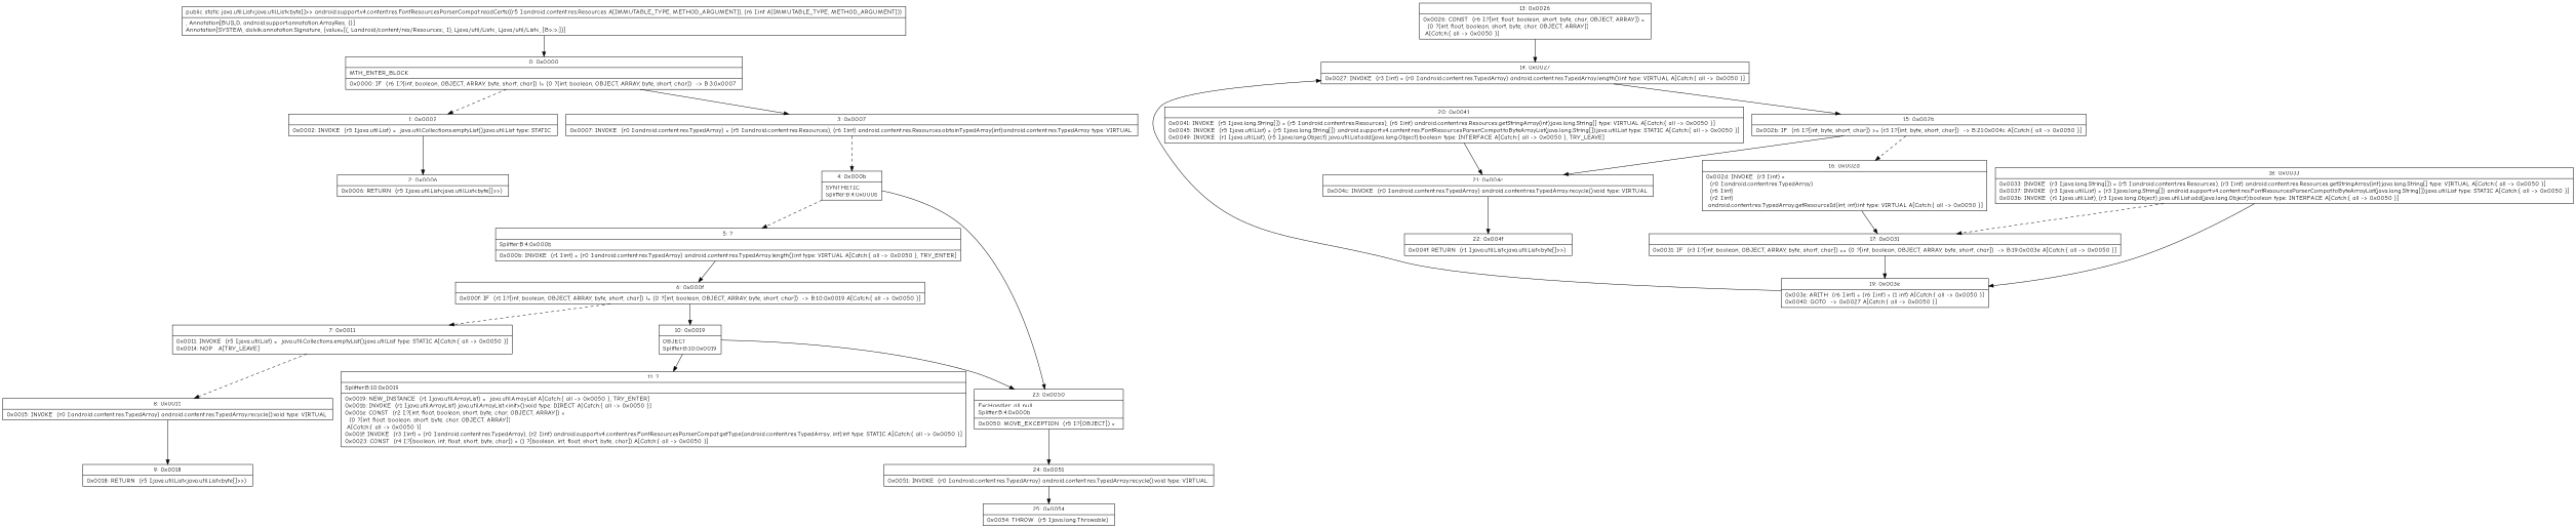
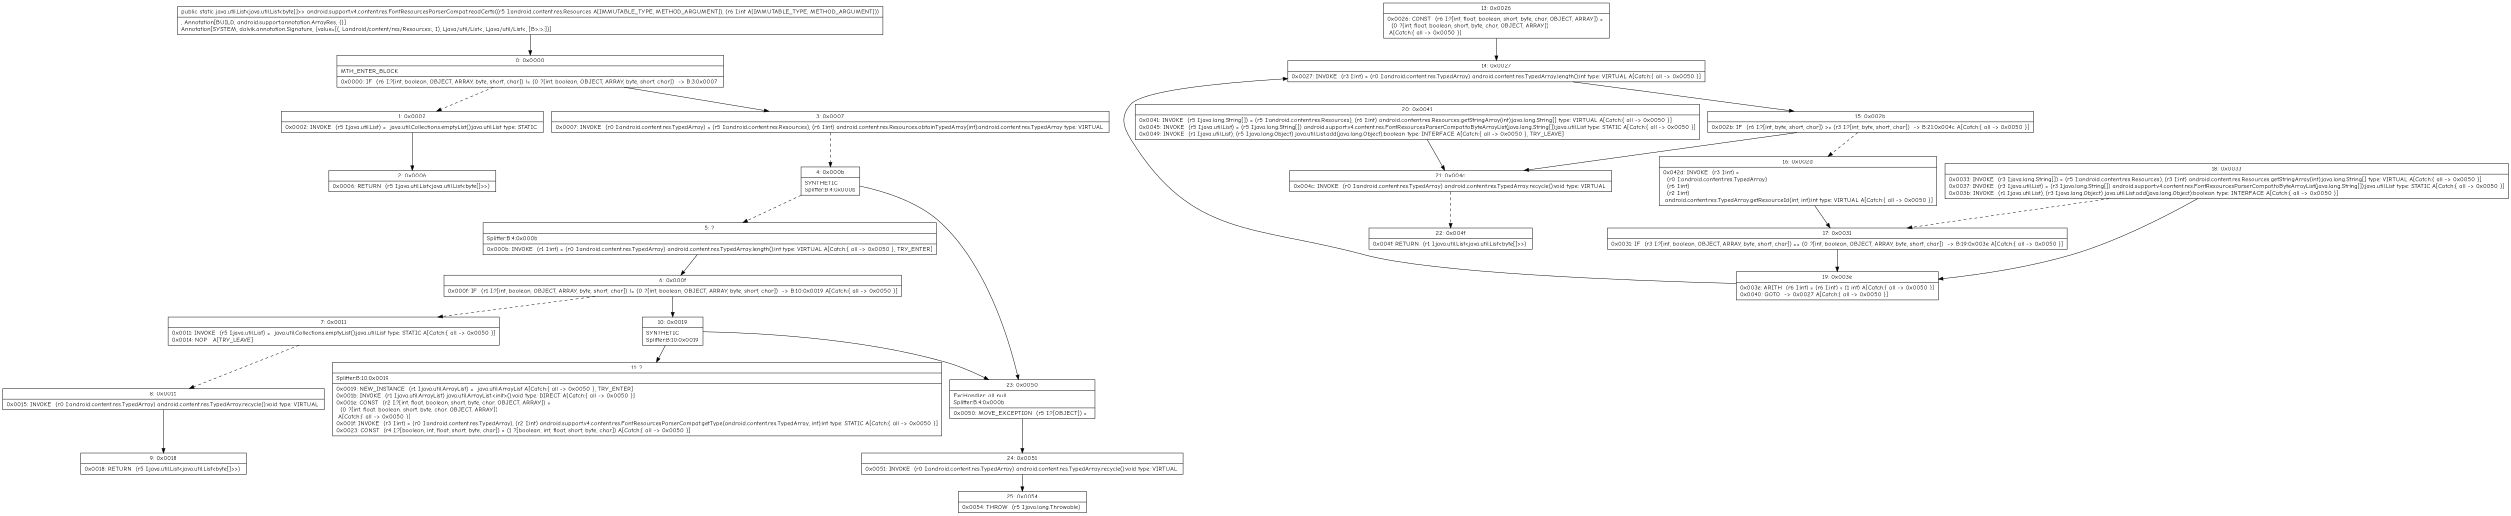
  digraph {
    fontname="Comic Neue"
    node [fontname="Comic Neue" shape=record]
    edge [fontname="Comic Neue"]
    n1 [label="{0\:\ 0x0000|MTH_ENTER_BLOCK\l|0x0000: IF  (r6 I:?[int, boolean, OBJECT, ARRAY, byte, short, char]) != (0 ?[int, boolean, OBJECT, ARRAY, byte, short, char])  \-\> B:3:0x0007 \l}"]
    n2 [label="{1\:\ 0x0002|0x0002: INVOKE  (r5 I:java.util.List) =  java.util.Collections.emptyList():java.util.List type: STATIC \l}"]
    n3 [label="{3\:\ 0x0007|0x0007: INVOKE  (r0 I:android.content.res.TypedArray) = (r5 I:android.content.res.Resources), (r6 I:int) android.content.res.Resources.obtainTypedArray(int):android.content.res.TypedArray type: VIRTUAL \l}"]
    n4 [label="{2\:\ 0x0006|0x0006: RETURN  (r5 I:java.util.List\<java.util.List\<byte[]\>\>) \l}"]
    n5 [label="{4\:\ 0x000b|SYNTHETIC\lSplitter:B:4:0x000b\l}"]
    n6 [label="{5\:\ ?|Splitter:B:4:0x000b\l|0x000b: INVOKE  (r1 I:int) = (r0 I:android.content.res.TypedArray) android.content.res.TypedArray.length():int type: VIRTUAL A[Catch:\{ all \-\> 0x0050 \}, TRY_ENTER]\l}"]
    n7 [label="{23\:\ 0x0050|ExcHandler: all null\lSplitter:B:4:0x000b\l|0x0050: MOVE_EXCEPTION  (r5 I:?[OBJECT]) =  \l}"]
    n8 [label="{6\:\ 0x000f|0x000f: IF  (r1 I:?[int, boolean, OBJECT, ARRAY, byte, short, char]) != (0 ?[int, boolean, OBJECT, ARRAY, byte, short, char])  \-\> B:10:0x0019 A[Catch:\{ all \-\> 0x0050 \}]\l}"]
    n9 [label="{24\:\ 0x0051|0x0051: INVOKE  (r0 I:android.content.res.TypedArray) android.content.res.TypedArray.recycle():void type: VIRTUAL \l}"]
    n10 [label="{7\:\ 0x0011|0x0011: INVOKE  (r5 I:java.util.List) =  java.util.Collections.emptyList():java.util.List type: STATIC A[Catch:\{ all \-\> 0x0050 \}]\l0x0014: NOP   A[TRY_LEAVE]\l}"]
-   n11 [label="{10\:\ 0x0019|OBJECT\lSplitter:B:10:0x0019\l}"]
+   n11 [label="{10\:\ 0x0019|SYNTHETIC\lSplitter:B:10:0x0019\l}"]
    n12 [label="{8\:\ 0x0015|0x0015: INVOKE  (r0 I:android.content.res.TypedArray) android.content.res.TypedArray.recycle():void type: VIRTUAL \l}"]
    n13 [label="{11\:\ ?|Splitter:B:10:0x0019\l|0x0019: NEW_INSTANCE  (r1 I:java.util.ArrayList) =  java.util.ArrayList A[Catch:\{ all \-\> 0x0050 \}, TRY_ENTER]\l0x001b: INVOKE  (r1 I:java.util.ArrayList) java.util.ArrayList.\<init\>():void type: DIRECT A[Catch:\{ all \-\> 0x0050 \}]\l0x001e: CONST  (r2 I:?[int, float, boolean, short, byte, char, OBJECT, ARRAY]) = \l  (0 ?[int, float, boolean, short, byte, char, OBJECT, ARRAY])\l A[Catch:\{ all \-\> 0x0050 \}]\l0x001f: INVOKE  (r3 I:int) = (r0 I:android.content.res.TypedArray), (r2 I:int) android.support.v4.content.res.FontResourcesParserCompat.getType(android.content.res.TypedArray, int):int type: STATIC A[Catch:\{ all \-\> 0x0050 \}]\l0x0023: CONST  (r4 I:?[boolean, int, float, short, byte, char]) = (1 ?[boolean, int, float, short, byte, char]) A[Catch:\{ all \-\> 0x0050 \}]\l}"]
    n14 [label="{9\:\ 0x0018|0x0018: RETURN  (r5 I:java.util.List\<java.util.List\<byte[]\>\>) \l}"]
    n15 [label="{13\:\ 0x0026|0x0026: CONST  (r6 I:?[int, float, boolean, short, byte, char, OBJECT, ARRAY]) = \l  (0 ?[int, float, boolean, short, byte, char, OBJECT, ARRAY])\l A[Catch:\{ all \-\> 0x0050 \}]\l}"]
    n16 [label="{14\:\ 0x0027|0x0027: INVOKE  (r3 I:int) = (r0 I:android.content.res.TypedArray) android.content.res.TypedArray.length():int type: VIRTUAL A[Catch:\{ all \-\> 0x0050 \}]\l}"]
    n17 [label="{20\:\ 0x0041|0x0041: INVOKE  (r5 I:java.lang.String[]) = (r5 I:android.content.res.Resources), (r6 I:int) android.content.res.Resources.getStringArray(int):java.lang.String[] type: VIRTUAL A[Catch:\{ all \-\> 0x0050 \}]\l0x0045: INVOKE  (r5 I:java.util.List) = (r5 I:java.lang.String[]) android.support.v4.content.res.FontResourcesParserCompat.toByteArrayList(java.lang.String[]):java.util.List type: STATIC A[Catch:\{ all \-\> 0x0050 \}]\l0x0049: INVOKE  (r1 I:java.util.List), (r5 I:java.lang.Object) java.util.List.add(java.lang.Object):boolean type: INTERFACE A[Catch:\{ all \-\> 0x0050 \}, TRY_LEAVE]\l}"]
    n18 [label="{21\:\ 0x004c|0x004c: INVOKE  (r0 I:android.content.res.TypedArray) android.content.res.TypedArray.recycle():void type: VIRTUAL \l}"]
    n19 [label="{15\:\ 0x002b|0x002b: IF  (r6 I:?[int, byte, short, char]) \>= (r3 I:?[int, byte, short, char])  \-\> B:21:0x004c A[Catch:\{ all \-\> 0x0050 \}]\l}"]
-   n20 [label="{16\:\ 0x002d|0x002d: INVOKE  (r3 I:int) = \l  (r0 I:android.content.res.TypedArray)\l  (r6 I:int)\l  (r2 I:int)\l android.content.res.TypedArray.getResourceId(int, int):int type: VIRTUAL A[Catch:\{ all \-\> 0x0050 \}]\l}"]
+   n20 [label="{16\:\ 0x002d|0x042d: INVOKE  (r3 I:int) = \l  (r0 I:android.content.res.TypedArray)\l  (r6 I:int)\l  (r2 I:int)\l android.content.res.TypedArray.getResourceId(int, int):int type: VIRTUAL A[Catch:\{ all \-\> 0x0050 \}]\l}"]
    n21 [label="{17\:\ 0x0031|0x0031: IF  (r3 I:?[int, boolean, OBJECT, ARRAY, byte, short, char]) == (0 ?[int, boolean, OBJECT, ARRAY, byte, short, char])  \-\> B:19:0x003e A[Catch:\{ all \-\> 0x0050 \}]\l}"]
    n22 [label="{22\:\ 0x004f|0x004f: RETURN  (r1 I:java.util.List\<java.util.List\<byte[]\>\>) \l}"]
    n23 [label="{19\:\ 0x003e|0x003e: ARITH  (r6 I:int) = (r6 I:int) + (1 int) A[Catch:\{ all \-\> 0x0050 \}]\l0x0040: GOTO  \-\> 0x0027 A[Catch:\{ all \-\> 0x0050 \}]\l}"]
    n24 [label="{18\:\ 0x0033|0x0033: INVOKE  (r3 I:java.lang.String[]) = (r5 I:android.content.res.Resources), (r3 I:int) android.content.res.Resources.getStringArray(int):java.lang.String[] type: VIRTUAL A[Catch:\{ all \-\> 0x0050 \}]\l0x0037: INVOKE  (r3 I:java.util.List) = (r3 I:java.lang.String[]) android.support.v4.content.res.FontResourcesParserCompat.toByteArrayList(java.lang.String[]):java.util.List type: STATIC A[Catch:\{ all \-\> 0x0050 \}]\l0x003b: INVOKE  (r1 I:java.util.List), (r3 I:java.lang.Object) java.util.List.add(java.lang.Object):boolean type: INTERFACE A[Catch:\{ all \-\> 0x0050 \}]\l}"]
    n25 [label="{25\:\ 0x0054|0x0054: THROW  (r5 I:java.lang.Throwable) \l}"]
    n26 [label="{public static java.util.List\<java.util.List\<byte[]\>\> android.support.v4.content.res.FontResourcesParserCompat.readCerts((r5 I:android.content.res.Resources A[IMMUTABLE_TYPE, METHOD_ARGUMENT]), (r6 I:int A[IMMUTABLE_TYPE, METHOD_ARGUMENT]))  | , Annotation[BUILD, android.support.annotation.ArrayRes, \{\}]\lAnnotation[SYSTEM, dalvik.annotation.Signature, \{value=[(, Landroid\/content\/res\/Resources;, I), Ljava\/util\/List\<, Ljava\/util\/List\<, [B\>;\>;]\}]\l}"]
    n1 -> n2 [style=dashed]
    n1 -> n3
    n2 -> n4
    n3 -> n5 [style=dashed]
    n5 -> n6 [style=dashed]
    n5 -> n7
    n6 -> n8
    n7 -> n9
    n8 -> n10 [style=dashed]
    n8 -> n11
    n9 -> n25
    n10 -> n12 [style=dashed]
    n11 -> n7
    n11 -> n13
    n12 -> n14
    n15 -> n16
    n16 -> n19
    n17 -> n18
-   n18 -> n22
+   n18 -> n22 [style=dashed]
    n19 -> n18
    n19 -> n20 [style=dashed]
    n20 -> n21
    n21 -> n23
    n23 -> n16
    n24 -> n21 [style=dashed]
    n24 -> n23
    n26 -> n1
  }
